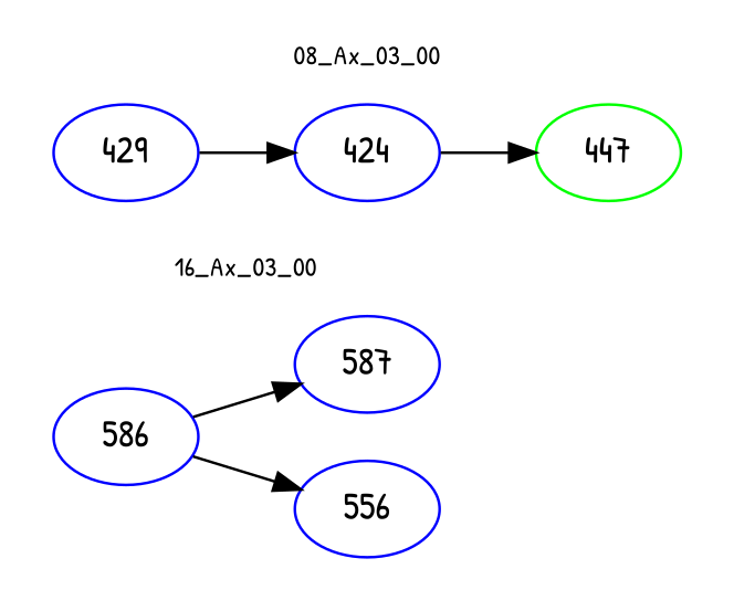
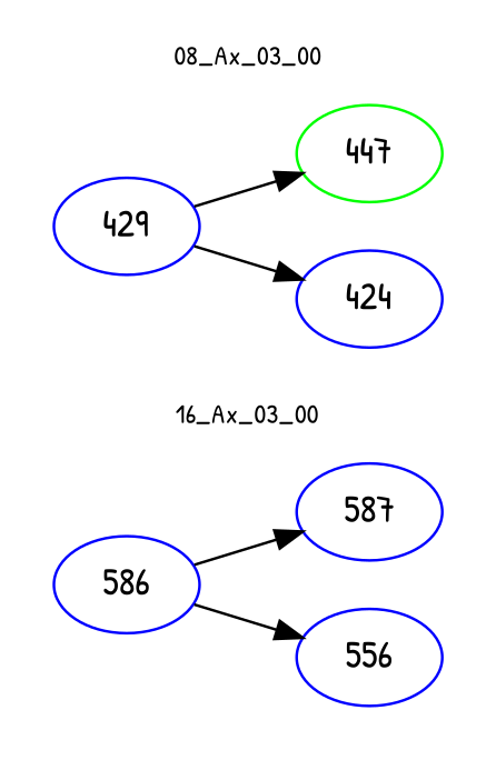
  digraph {
    fontname="Patrick Hand"
    rankdir=LR
    node [color=blue fontname="Patrick Hand"]
    edge [color=black fontname="Patrick Hand"]
    n1 [label=586]
    n2 [label=556]
    n3 [label=587]
    n4 [label=429]
    n5 [label=424]
    n6 [color=green label=447]
    subgraph cluster_1 {
      color=white
      fontsize=10
      label="16_Ax_03_00"
      n1
      n2
      n3
    }
    subgraph cluster_2 {
      color=white
      fontsize=10
      label="08_Ax_03_00"
      n4
      n5
      n6
    }
    n1 -> n2
    n1 -> n3
    n4 -> n5
-   n5 -> n6
+   n4 -> n6
  }
